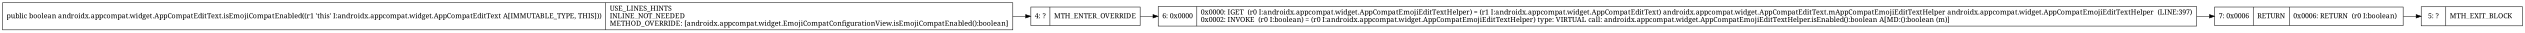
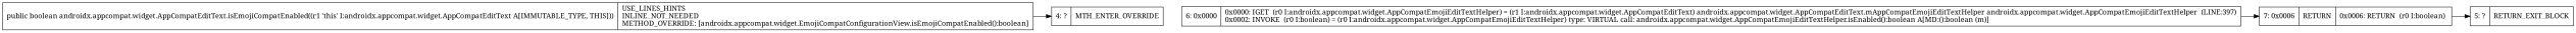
  digraph {
    fontname="Noto Serif"
    rankdir=LR
    node [fontname="Noto Serif" shape=record]
    edge [fontname="Noto Serif"]
    n1 [label="{4\:\ ?|MTH_ENTER_OVERRIDE\l}"]
    n2 [label="{6\:\ 0x0000|0x0000: IGET  (r0 I:androidx.appcompat.widget.AppCompatEmojiEditTextHelper) = (r1 I:androidx.appcompat.widget.AppCompatEditText) androidx.appcompat.widget.AppCompatEditText.mAppCompatEmojiEditTextHelper androidx.appcompat.widget.AppCompatEmojiEditTextHelper  (LINE:397)\l0x0002: INVOKE  (r0 I:boolean) = (r0 I:androidx.appcompat.widget.AppCompatEmojiEditTextHelper) type: VIRTUAL call: androidx.appcompat.widget.AppCompatEmojiEditTextHelper.isEnabled():boolean A[MD:():boolean (m)]\l}"]
    n3 [label="{7\:\ 0x0006|RETURN\l|0x0006: RETURN  (r0 I:boolean) \l}"]
-   n4 [label="{5\:\ ?|MTH_EXIT_BLOCK\l}"]
+   n4 [label="{5\:\ ?|RETURN_EXIT_BLOCK\l}"]
    n5 [label="{public boolean androidx.appcompat.widget.AppCompatEditText.isEmojiCompatEnabled((r1 'this' I:androidx.appcompat.widget.AppCompatEditText A[IMMUTABLE_TYPE, THIS]))  | USE_LINES_HINTS\lINLINE_NOT_NEEDED\lMETHOD_OVERRIDE: [androidx.appcompat.widget.EmojiCompatConfigurationView.isEmojiCompatEnabled():boolean]\l}"]
-   n1 -> n2
    n2 -> n3
    n3 -> n4
    n5 -> n1
  }
